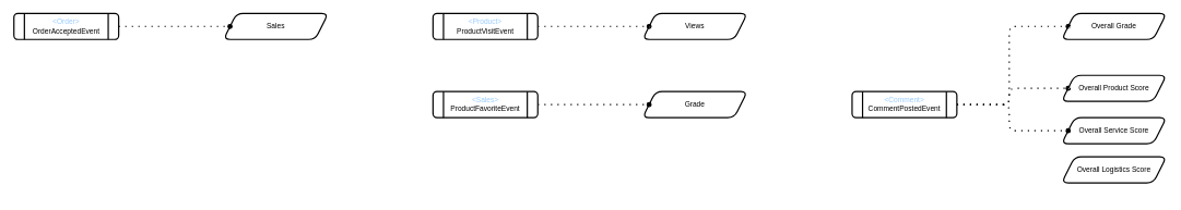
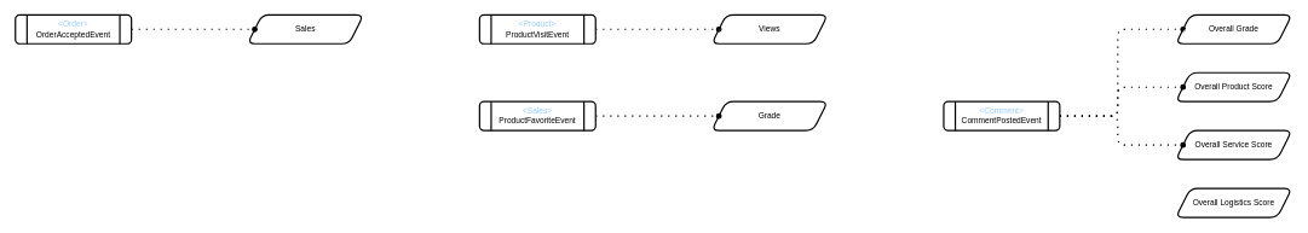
  <mxCell id="0" />
  <mxCell id="1" parent="0" />
  <mxCell id="2" style="edgeStyle=none;html=1;entryX=0;entryY=0.5;entryDx=0;entryDy=0;dashed=1;endArrow=oval;endFill=1;strokeWidth=2;dashPattern=1 4;" edge="1" parent="1" source="3" target="4"><mxGeometry relative="1" as="geometry" /></mxCell>
  <mxCell id="3" value="&lt;font color=&quot;#99ccff&quot;&gt;&amp;lt;Order&amp;gt;&lt;/font&gt;&lt;br&gt;OrderAcceptedEvent" style="shape=process;whiteSpace=wrap;html=1;backgroundOutline=1;fontSize=11;rounded=1;strokeWidth=2;" vertex="1" parent="1"><mxGeometry x="20" y="20" width="160" height="40" as="geometry" /></mxCell>
  <mxCell id="4" value="Sales" style="shape=parallelogram;perimeter=parallelogramPerimeter;whiteSpace=wrap;html=1;fixedSize=1;rounded=1;shadow=0;glass=0;labelBackgroundColor=none;fillStyle=dashed;strokeWidth=2;fontSize=11;" vertex="1" parent="1"><mxGeometry x="340" y="20" width="160" height="40" as="geometry" /></mxCell>
  <mxCell id="5" style="edgeStyle=none;html=1;dashed=1;endArrow=oval;endFill=1;strokeWidth=2;dashPattern=1 4;" edge="1" parent="1" source="6" target="7"><mxGeometry relative="1" as="geometry" /></mxCell>
  <mxCell id="6" value="&lt;font color=&quot;#99ccff&quot;&gt;&amp;lt;Product&amp;gt;&lt;/font&gt;&lt;br&gt;ProductVisitEvent" style="shape=process;whiteSpace=wrap;html=1;backgroundOutline=1;fontSize=11;rounded=1;strokeWidth=2;" vertex="1" parent="1"><mxGeometry x="660" y="20" width="160" height="40" as="geometry" /></mxCell>
  <mxCell id="7" value="Views" style="shape=parallelogram;perimeter=parallelogramPerimeter;whiteSpace=wrap;html=1;fixedSize=1;rounded=1;shadow=0;glass=0;labelBackgroundColor=none;fillStyle=dashed;strokeWidth=2;fontSize=11;" vertex="1" parent="1"><mxGeometry x="980" y="20" width="160" height="40" as="geometry" /></mxCell>
  <mxCell id="8" style="edgeStyle=none;html=1;dashed=1;fontColor=#99CCFF;endArrow=oval;endFill=1;strokeWidth=2;dashPattern=1 4;" edge="1" parent="1" source="9" target="10"><mxGeometry relative="1" as="geometry" /></mxCell>
  <mxCell id="9" value="&lt;font color=&quot;#99ccff&quot;&gt;&amp;lt;Sales&amp;gt;&lt;/font&gt;&lt;br&gt;ProductFavoriteEvent" style="shape=process;whiteSpace=wrap;html=1;backgroundOutline=1;fontSize=11;rounded=1;strokeWidth=2;" vertex="1" parent="1"><mxGeometry x="660" y="140" width="160" height="40" as="geometry" /></mxCell>
  <mxCell id="10" value="Grade" style="shape=parallelogram;perimeter=parallelogramPerimeter;whiteSpace=wrap;html=1;fixedSize=1;rounded=1;shadow=0;glass=0;labelBackgroundColor=none;fillStyle=dashed;strokeWidth=2;fontSize=11;" vertex="1" parent="1"><mxGeometry x="980" y="140" width="160" height="40" as="geometry" /></mxCell>
  <mxCell id="11" style="edgeStyle=orthogonalEdgeStyle;html=1;dashed=1;dashPattern=1 4;strokeWidth=2;fontColor=#99CCFF;endArrow=oval;endFill=1;" edge="1" parent="1" source="14" target="15"><mxGeometry relative="1" as="geometry"><Array as="points"><mxPoint x="1540" y="160" /><mxPoint x="1540" y="40" /></Array></mxGeometry></mxCell>
  <mxCell id="12" style="edgeStyle=orthogonalEdgeStyle;html=1;dashed=1;dashPattern=1 4;strokeWidth=2;fontColor=#99CCFF;endArrow=oval;endFill=1;" edge="1" parent="1" source="14" target="16"><mxGeometry relative="1" as="geometry" /></mxCell>
  <mxCell id="13" style="edgeStyle=orthogonalEdgeStyle;html=1;dashed=1;dashPattern=1 4;strokeWidth=2;fontColor=#99CCFF;endArrow=oval;endFill=1;" edge="1" parent="1" source="14" target="17"><mxGeometry relative="1" as="geometry" /></mxCell>
  <mxCell id="14" value="&lt;font color=&quot;#99ccff&quot;&gt;&amp;lt;Comment&amp;gt;&lt;/font&gt;&lt;br&gt;CommentPostedEvent" style="shape=process;whiteSpace=wrap;html=1;backgroundOutline=1;fontSize=11;rounded=1;strokeWidth=2;" vertex="1" parent="1"><mxGeometry x="1300" y="140" width="160" height="40" as="geometry" /></mxCell>
  <mxCell id="15" value="Overall Grade" style="shape=parallelogram;perimeter=parallelogramPerimeter;whiteSpace=wrap;html=1;fixedSize=1;rounded=1;shadow=0;glass=0;labelBackgroundColor=none;fillStyle=dashed;strokeWidth=2;fontSize=11;" vertex="1" parent="1"><mxGeometry x="1620" y="20" width="160" height="40" as="geometry" /></mxCell>
- <mxCell id="16" value="Overall Product Score" style="shape=parallelogram;perimeter=parallelogramPerimeter;whiteSpace=wrap;html=1;fixedSize=1;rounded=1;shadow=0;glass=0;labelBackgroundColor=none;fillStyle=dashed;strokeWidth=2;fontSize=11;" vertex="1" parent="1"><mxGeometry x="1620" y="115" width="160" height="40" as="geometry" /></mxCell>
+ <mxCell id="16" value="Overall Product Score" style="shape=parallelogram;perimeter=parallelogramPerimeter;whiteSpace=wrap;html=1;fixedSize=1;rounded=1;shadow=0;glass=0;labelBackgroundColor=none;fillStyle=dashed;strokeWidth=2;fontSize=11;" vertex="1" parent="1"><mxGeometry x="1620" y="100" width="160" height="40" as="geometry" /></mxCell>
  <mxCell id="17" value="Overall Service Score" style="shape=parallelogram;perimeter=parallelogramPerimeter;whiteSpace=wrap;html=1;fixedSize=1;rounded=1;shadow=0;glass=0;labelBackgroundColor=none;fillStyle=dashed;strokeWidth=2;fontSize=11;" vertex="1" parent="1"><mxGeometry x="1620" y="180" width="160" height="40" as="geometry" /></mxCell>
- <mxCell id="18" value="Overall Logistics Score" style="shape=parallelogram;perimeter=parallelogramPerimeter;whiteSpace=wrap;html=1;fixedSize=1;rounded=1;shadow=0;glass=0;labelBackgroundColor=none;fillStyle=dashed;strokeWidth=2;fontSize=11;" vertex="1" parent="1"><mxGeometry x="1620" y="240" width="160" height="40" as="geometry" /></mxCell>
+ <mxCell id="18" value="Overall Logistics Score" style="shape=parallelogram;perimeter=parallelogramPerimeter;whiteSpace=wrap;html=1;fixedSize=1;rounded=1;shadow=0;glass=0;labelBackgroundColor=none;fillStyle=dashed;strokeWidth=2;fontSize=11;" vertex="1" parent="1"><mxGeometry x="1620" y="260" width="160" height="40" as="geometry" /></mxCell>
